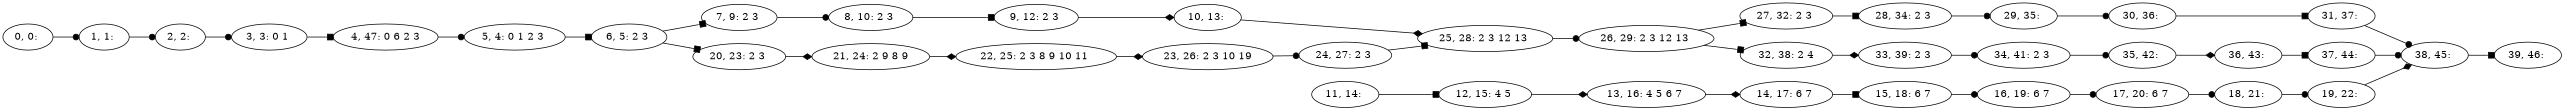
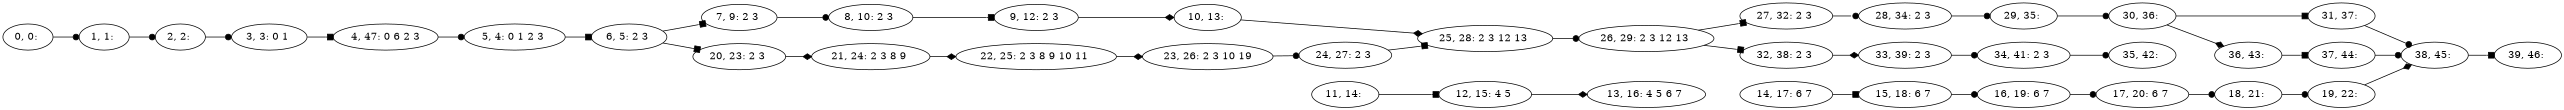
  digraph {
    rankdir=LR
    edge [arrowhead=dot]
    n1 [label="0, 0: "]
    n2 [label="1, 1: "]
    n3 [label="2, 2: "]
    n4 [label="3, 3: 0 1 "]
    n5 [label="4, 47: 0 6 2 3"]
    n6 [label="5, 4: 0 1 2 3 "]
    n7 [label="6, 5: 2 3 "]
    n8 [label="7, 9: 2 3 "]
    n9 [label="20, 23: 2 3 "]
    n10 [label="8, 10: 2 3 "]
-   n11 [label="21, 24: 2 9 8 9"]
+   n11 [label="21, 24: 2 3 8 9 "]
    n12 [label="9, 12: 2 3 "]
    n13 [label="10, 13: "]
    n14 [label="25, 28: 2 3 12 13 "]
    n15 [label="11, 14: "]
    n16 [label="12, 15: 4 5 "]
    n17 [label="13, 16: 4 5 6 7 "]
    n18 [label="14, 17: 6 7 "]
    n19 [label="15, 18: 6 7 "]
    n20 [label="16, 19: 6 7 "]
    n21 [label="17, 20: 6 7 "]
    n22 [label="18, 21: "]
    n23 [label="19, 22: "]
    n24 [label="38, 45: "]
    n25 [label="39, 46: "]
    n26 [label="22, 25: 2 3 8 9 10 11 "]
    n27 [label="23, 26: 2 3 10 19"]
    n28 [label="24, 27: 2 3 "]
    n29 [label="26, 29: 2 3 12 13 "]
    n30 [label="27, 32: 2 3 "]
-   n31 [label="32, 38: 2 4"]
+   n31 [label="32, 38: 2 3 "]
    n32 [label="28, 34: 2 3 "]
    n33 [label="33, 39: 2 3 "]
    n34 [label="29, 35: "]
    n35 [label="30, 36: "]
    n36 [label="31, 37: "]
    n37 [label="34, 41: 2 3 "]
    n38 [label="35, 42: "]
    n39 [label="36, 43: "]
    n40 [label="37, 44: "]
    n1 -> n2
    n2 -> n3
    n3 -> n4
    n4 -> n5 [arrowhead=box]
    n5 -> n6
    n6 -> n7 [arrowhead=box]
    n7 -> n8 [arrowhead=box]
    n7 -> n9 [arrowhead=box]
    n8 -> n10
    n9 -> n11 [arrowhead=diamond]
    n10 -> n12 [arrowhead=box]
    n11 -> n26 [arrowhead=diamond]
    n12 -> n13 [arrowhead=diamond]
    n13 -> n14 [arrowhead=diamond]
    n14 -> n29
    n15 -> n16 [arrowhead=box]
    n16 -> n17 [arrowhead=diamond]
-   n17 -> n18 [arrowhead=diamond]
    n18 -> n19 [arrowhead=box]
    n19 -> n20
    n20 -> n21
    n21 -> n22
    n22 -> n23
    n23 -> n24 [arrowhead=diamond]
    n24 -> n25 [arrowhead=box]
    n26 -> n27 [arrowhead=diamond]
    n27 -> n28
    n28 -> n14 [arrowhead=box]
    n29 -> n30 [arrowhead=box]
    n29 -> n31 [arrowhead=box]
-   n30 -> n32 [arrowhead=box]
+   n30 -> n32
    n31 -> n33 [arrowhead=diamond]
    n32 -> n34
    n33 -> n37
    n34 -> n35
    n35 -> n36 [arrowhead=box]
    n36 -> n24
    n37 -> n38
-   n38 -> n39 [arrowhead=diamond]
+   n35 -> n39 [arrowhead=diamond]
    n39 -> n40 [arrowhead=box]
    n40 -> n24
  }
